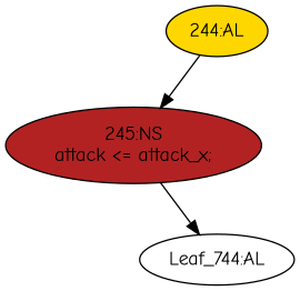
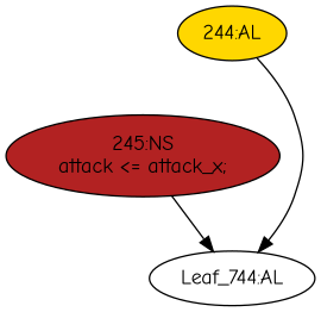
  strict digraph {
    fontname="Comic Neue"
    node [fontname="Comic Neue" style=filled]
    edge [cond="[]" fontname="Comic Neue" lineno=None]
    n1 [ast="<pyverilog.vparser.ast.NonblockingSubstitution object at 0x7f9307172090>" fillcolor=firebrick label="245:NS\nattack <= attack_x;" statements="[<pyverilog.vparser.ast.NonblockingSubstitution object at 0x7f9307172090>]" typ=NonblockingSubstitution]
    n2 [def_var="['attack']" label="Leaf_744:AL" style=""]
    n3 [ast="<pyverilog.vparser.ast.Always object at 0x7f9307172250>" clk_sens=False fillcolor=gold label="244:AL" sens="['attack_x']" statements="[]" typ=Always use_var="['attack_x']"]
    n1 -> n2
-   n3 -> n1
+   n3 -> n2
  }
